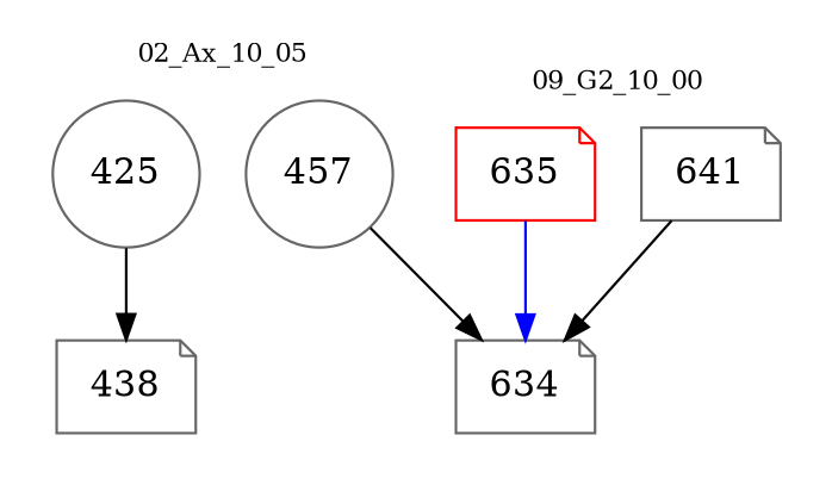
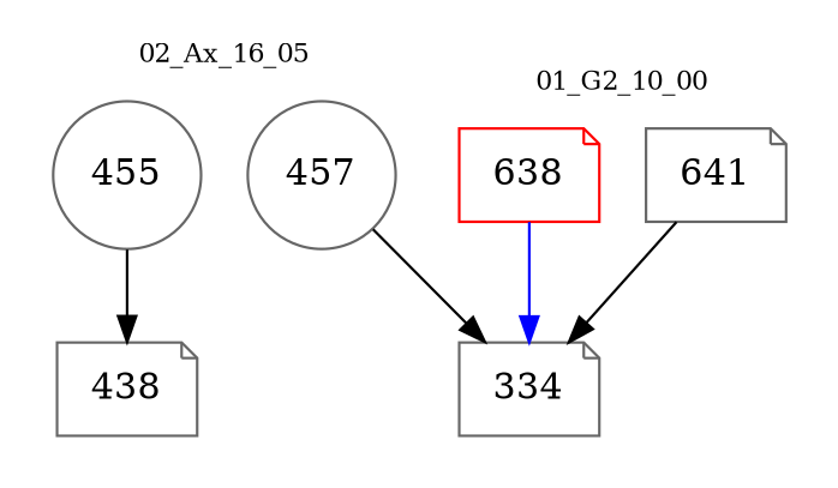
  digraph {
    node [color=gray40 shape=note]
    edge [color=black]
    n1 [label=457 shape=circle]
-   n2 [label=425 shape=circle]
+   n2 [label=455 shape=circle]
    n3 [label=438]
    n4 [label=641]
-   n5 [color=red label=635]
-   n6 [label=634]
+   n5 [color=red label=638]
+   n6 [label=334]
    subgraph cluster_1 {
      color=white
      fontsize=10
-     label="02_Ax_10_05"
+     label="02_Ax_16_05"
      n1
      n2
      n3
    }
    subgraph cluster_2 {
      color=white
      fontsize=10
-     label="09_G2_10_00"
+     label="01_G2_10_00"
      n4
      n5
      n6
    }
    n1 -> n6
    n2 -> n3
    n4 -> n6
    n5 -> n6 [color=blue]
  }
